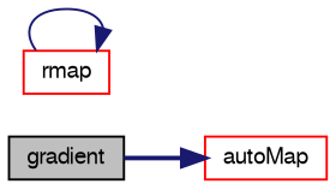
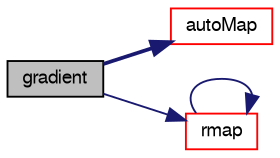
  digraph {
    rankdir=LR
    node [color=red fontname=FreeSans fontsize=10 shape=record]
    edge [color=midnightblue fontname=FreeSans fontsize=10 labelfontname=FreeSans labelfontsize=10 style=solid]
    n1 [color=black fillcolor=grey75 fontcolor=black height=0.2 label=gradient style=filled width=0.4]
    n2 [height=0.2 label=autoMap width=0.4]
    n3 [height=0.2 label=rmap width=0.4]
    n1 -> n2 [style=bold]
+   n1 -> n3
    n3 -> n3
  }
